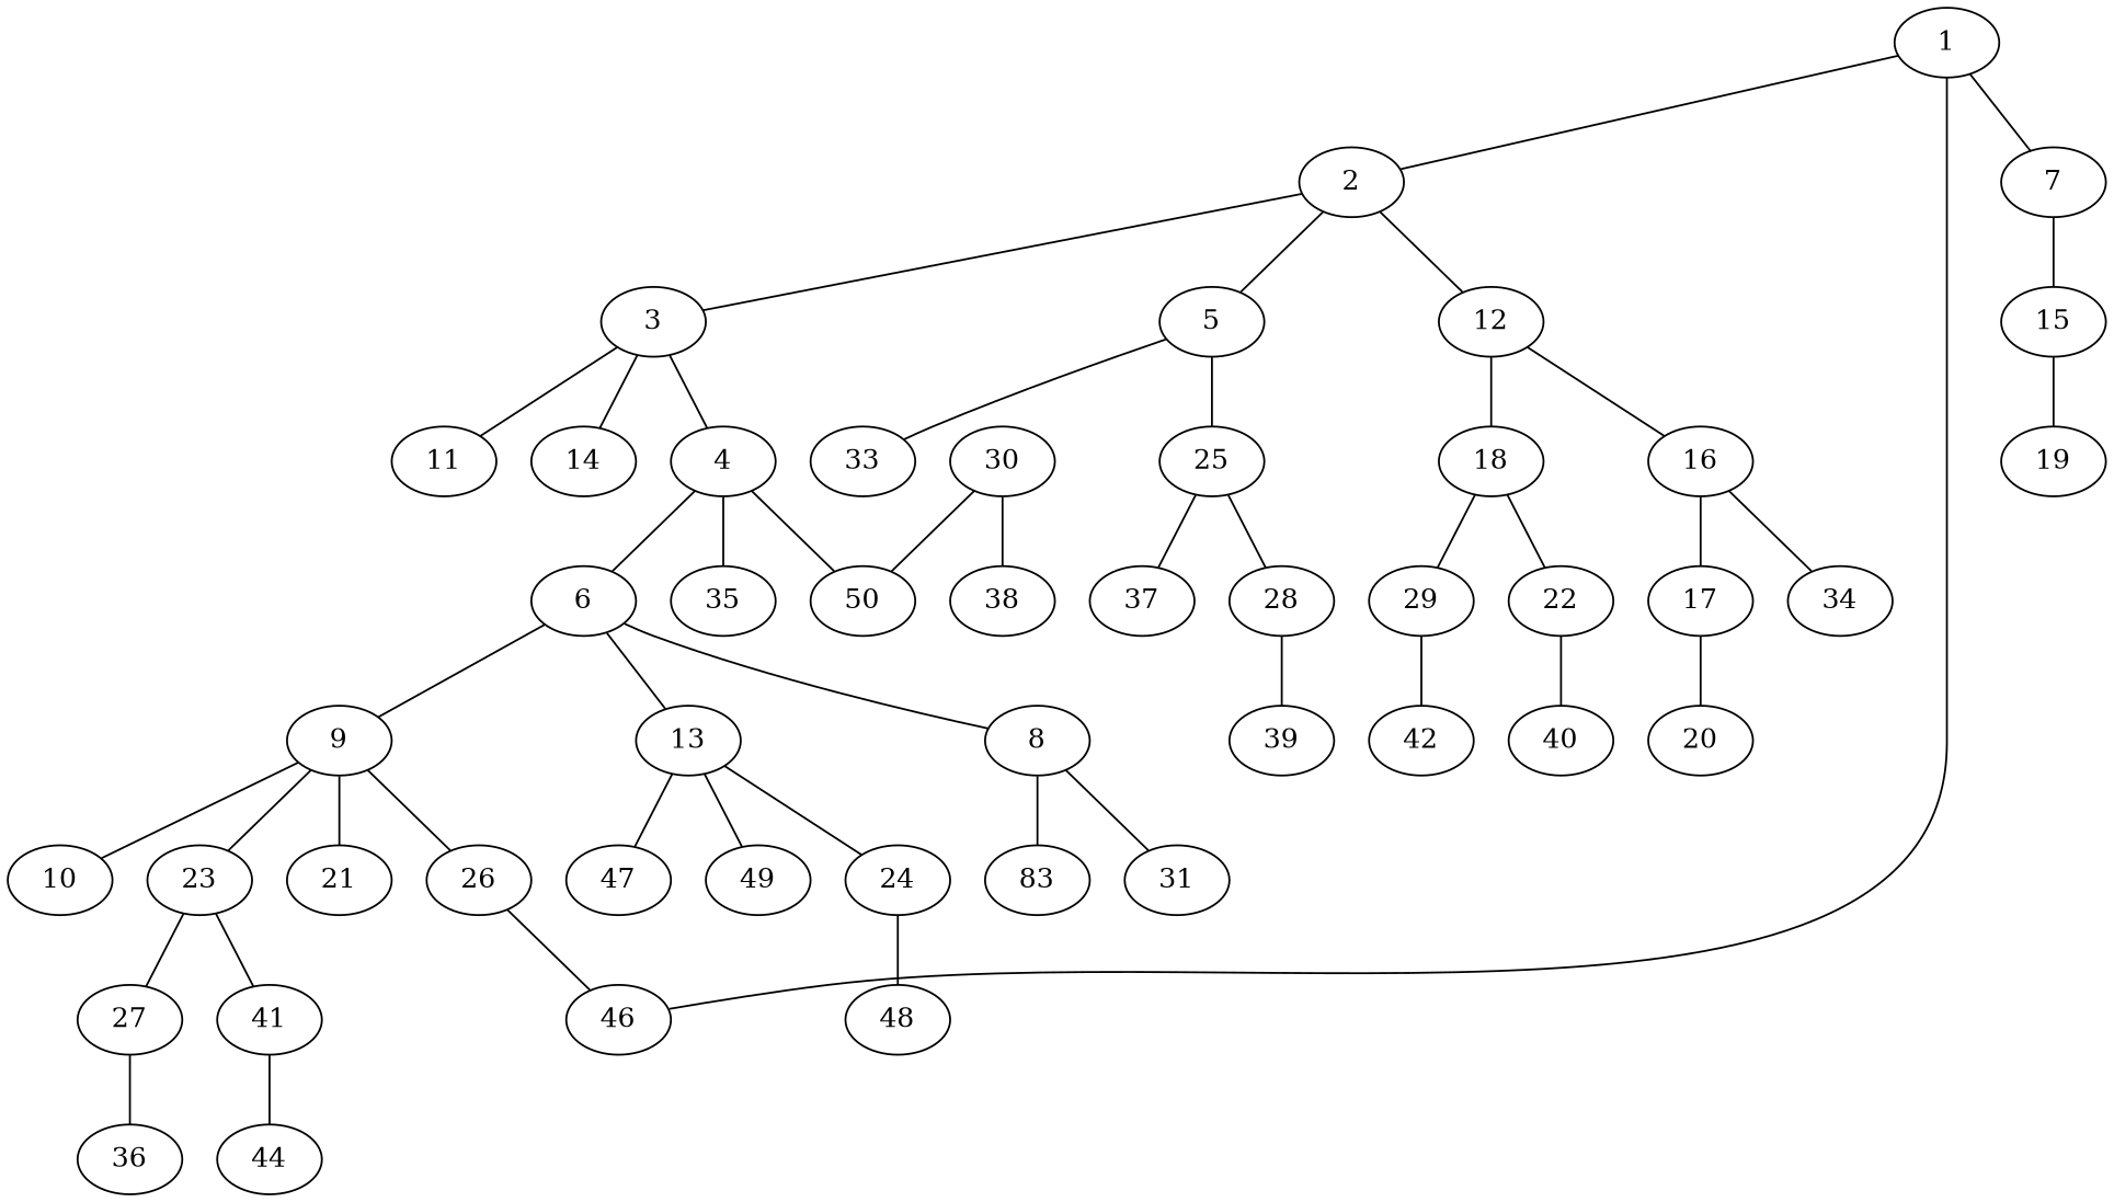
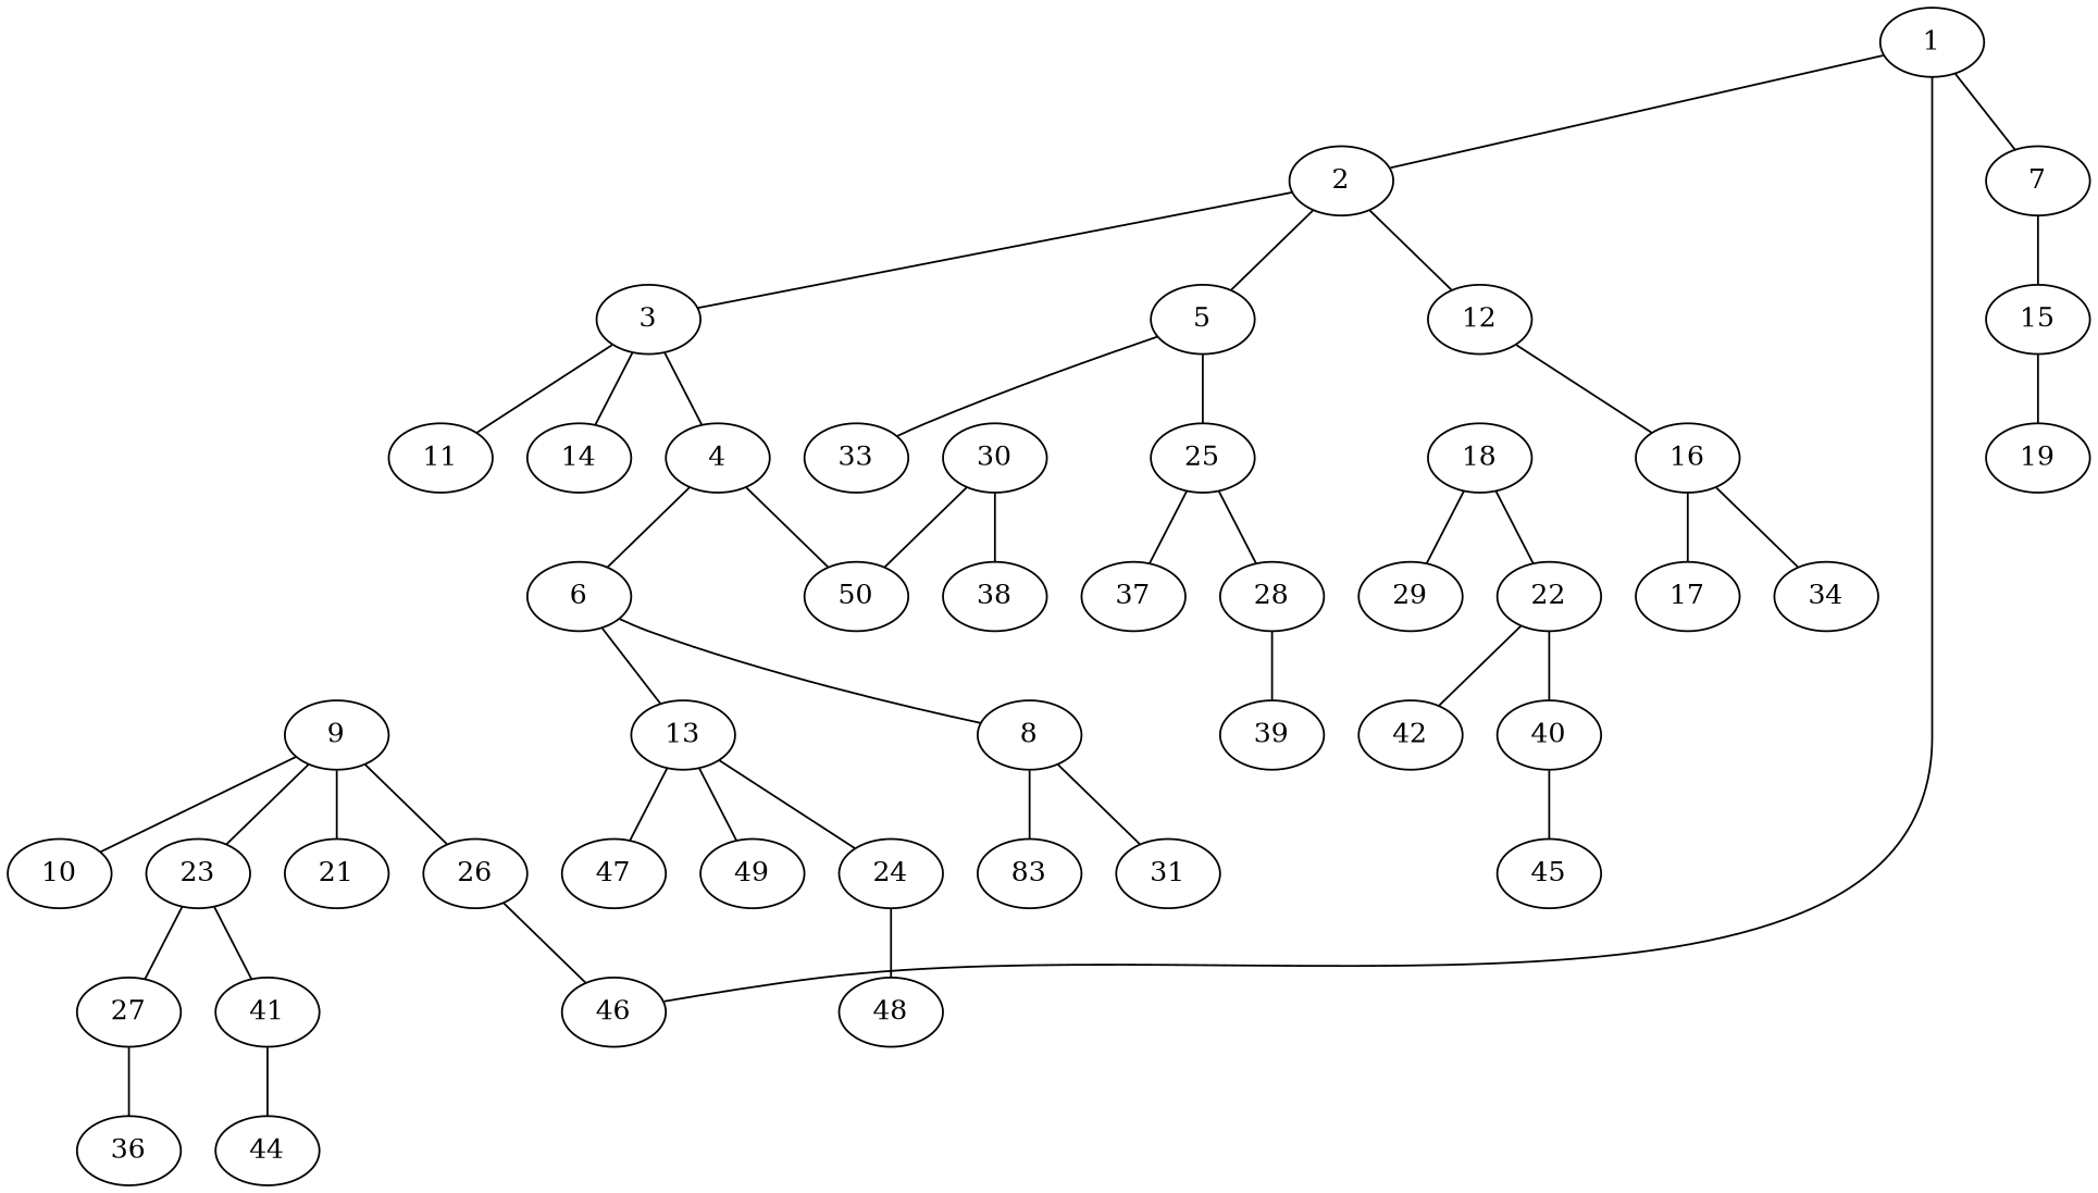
  graph {
    1
    2
    7
    46
    3
    5
    12
    15
    4
    11
    14
    25
    33
    16
    18
    19
    50
    6
-   35
    37
    28
    17
    34
    22
    29
    8
    9
    13
    31
    n30 [label=83]
    10
    21
    23
    26
    24
    47
    49
    39
    27
    41
    48
    36
    30
    38
    44
-   20
    40
    42
+   45
    1 -- 2
    1 -- 7
    1 -- 46
    2 -- 3
    2 -- 5
    2 -- 12
    7 -- 15
    3 -- 4
    3 -- 11
    3 -- 14
    5 -- 25
    5 -- 33
    12 -- 16
-   12 -- 18
    15 -- 19
    4 -- 50
    4 -- 6
-   4 -- 35
    25 -- 37
    25 -- 28
    16 -- 17
    16 -- 34
    18 -- 22
    18 -- 29
    6 -- 8
-   6 -- 9
    6 -- 13
    28 -- 39
-   17 -- 20
    22 -- 40
-   29 -- 42
+   22 -- 42
    8 -- 31
    8 -- n30
    9 -- 10
    9 -- 21
    9 -- 23
    9 -- 26
    13 -- 24
    13 -- 47
    13 -- 49
    23 -- 27
    23 -- 41
    26 -- 46
    24 -- 48
    27 -- 36
    41 -- 44
    30 -- 50
    30 -- 38
+   40 -- 45
  }
